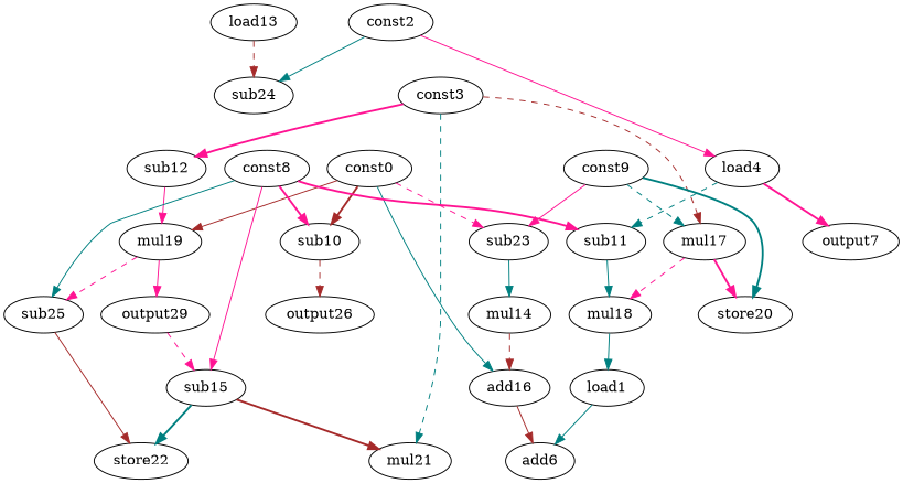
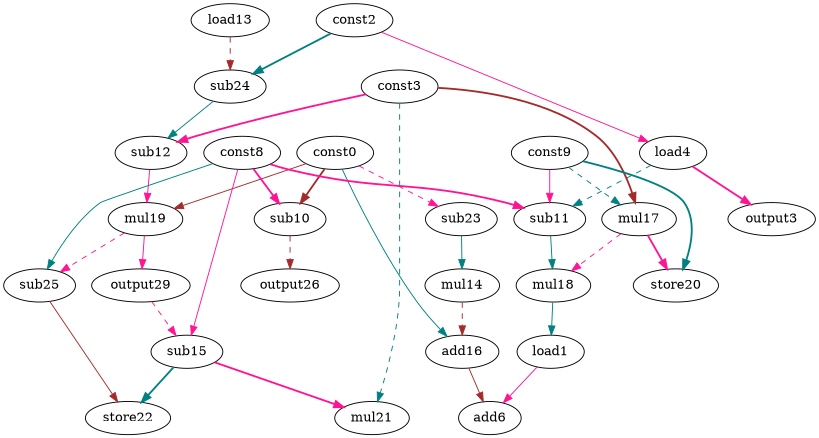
  digraph {
    node [opcode=sub]
    edge [color=deeppink operand=0 style=solid]
    const0 [opcode=const]
    sub10
    add16 [opcode=add]
    mul19 [opcode=mul]
    sub23
    output26 [opcode=output]
    add6 [opcode=add]
    sub25
    output29 [opcode=output]
    mul14 [opcode=mul]
    load1 [opcode=load]
    const2 [opcode=const]
    load4 [opcode=load]
    sub24
-   output7 [opcode=output]
+   output7 [opcode=output label=output3]
    sub11
    sub12
    const3 [opcode=const]
    mul17 [opcode=mul]
    mul21 [opcode=mul]
    store20 [opcode=store]
    mul18 [opcode=mul]
    load13 [opcode=load]
    sub15
    store22 [opcode=store]
    const8 [opcode=const]
    const9 [opcode=const]
    const0 -> sub10 [color=brown style=bold]
    const0 -> add16 [color=teal]
    const0 -> mul19 [color=brown]
    const0 -> sub23 [style=dashed]
    sub10 -> output26 [color=brown style=dashed]
    add16 -> add6 [color=brown]
    mul19 -> sub25 [operand=1 style=dashed]
    mul19 -> output29
    sub23 -> mul14 [color=teal operand=1]
    sub25 -> store22 [color=brown]
    output29 -> sub15 [operand=1 style=dashed]
    mul14 -> add16 [color=brown operand=1 style=dashed]
-   load1 -> add6 [color=teal operand=1]
+   load1 -> add6 [operand=1]
    const2 -> load4
-   const2 -> sub24 [color=teal]
+   const2 -> sub24 [color=teal style=bold]
    load4 -> output7 [style=bold]
    load4 -> sub11 [color=teal operand=1 style=dashed]
+   sub24 -> sub12 [color=teal]
    sub11 -> mul18 [color=teal operand=1]
    sub12 -> mul19 [operand=1]
    const3 -> sub12 [operand=1 style=bold]
-   const3 -> mul17 [color=brown operand=1 style=dashed]
+   const3 -> mul17 [color=brown operand=1 style=bold]
    const3 -> mul21 [color=teal style=dashed]
    mul17 -> store20 [operand=1 style=bold]
    mul17 -> mul18 [style=dashed]
    mul18 -> load1 [color=teal]
    load13 -> sub24 [color=brown operand=1 style=dashed]
-   sub15 -> mul21 [color=brown operand=1 style=bold]
+   sub15 -> mul21 [operand=1 style=bold]
    sub15 -> store22 [color=teal operand=1 style=bold]
    const8 -> sub10 [operand=1 style=bold]
    const8 -> sub25 [color=teal]
    const8 -> sub11 [style=bold]
    const8 -> sub15
-   const9 -> sub23 [operand=1]
+   const9 -> sub11 [operand=1]
    const9 -> mul17 [color=teal style=dashed]
    const9 -> store20 [color=teal style=bold]
  }
